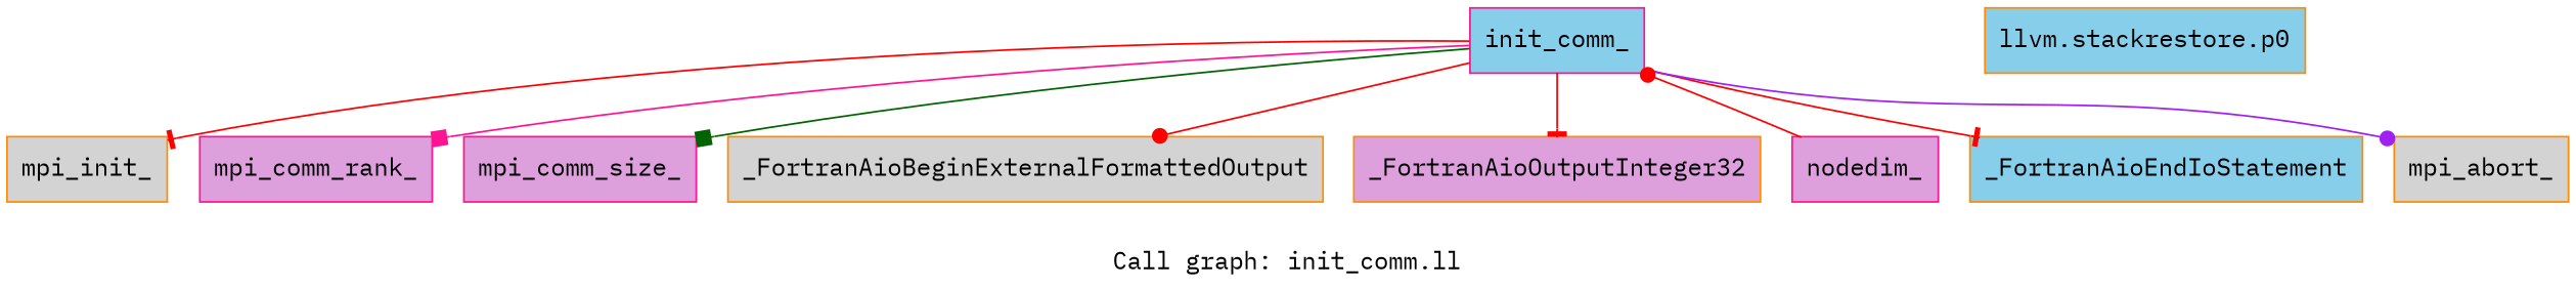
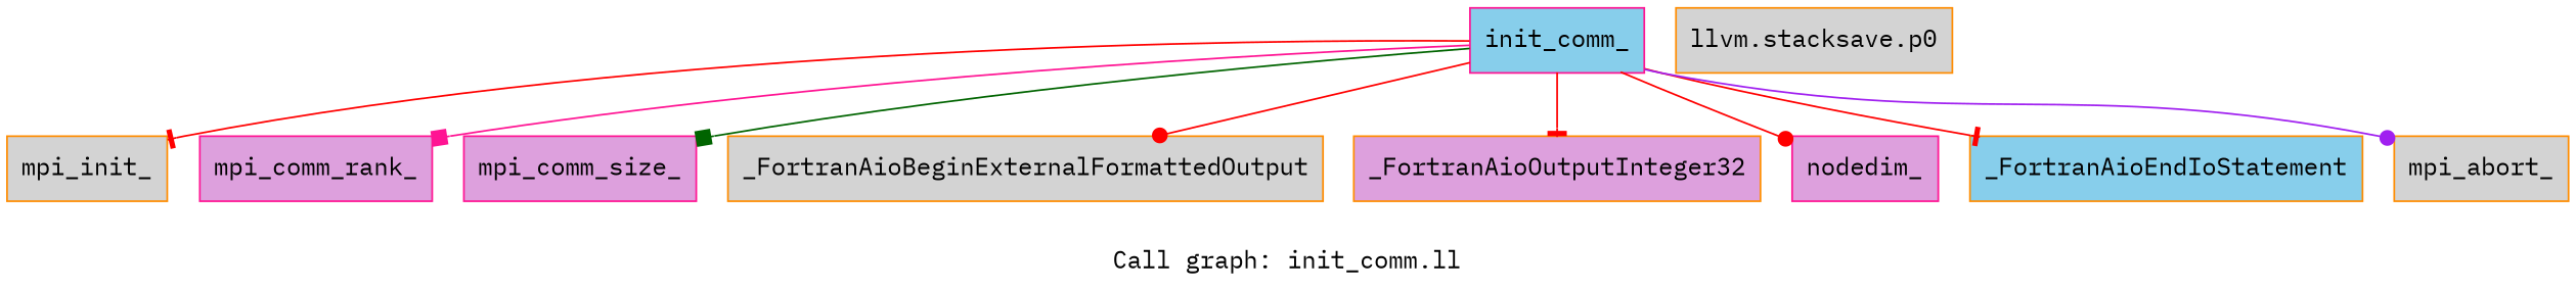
  digraph {
    fontname="IBM Plex Mono"
    label="Call graph: init_comm.ll"
    node [color=darkorange fillcolor=lightgrey fontname="IBM Plex Mono" shape=record style=filled]
    edge [arrowhead=tee color=red fontname="IBM Plex Mono"]
    n1 [color=deeppink fillcolor=skyblue label="{init_comm_}"]
    n2 [label="{mpi_init_}"]
    n3 [color=deeppink fillcolor=plum label="{mpi_comm_rank_}"]
    n4 [color=deeppink fillcolor=plum label="{mpi_comm_size_}"]
    n5 [label="{_FortranAioBeginExternalFormattedOutput}"]
    n6 [fillcolor=plum label="{_FortranAioOutputInteger32}"]
    n7 [color=deeppink fillcolor=plum label="{nodedim_}"]
    n8 [fillcolor=skyblue label="{_FortranAioEndIoStatement}"]
    n9 [label="{mpi_abort_}"]
-   n11 [fillcolor=skyblue label="{llvm.stackrestore.p0}"]
+   n10 [label="{llvm.stacksave.p0}"]
    n1 -> n2
    n1 -> n3 [arrowhead=box color=deeppink]
    n1 -> n4 [arrowhead=box color=darkgreen]
    n1 -> n5 [arrowhead=dot]
    n1 -> n6
-   n7 -> n1 [arrowhead=dot]
+   n1 -> n7 [arrowhead=dot]
    n1 -> n8
    n1 -> n9 [arrowhead=dot color=purple]
  }
